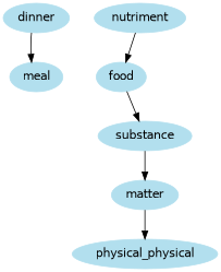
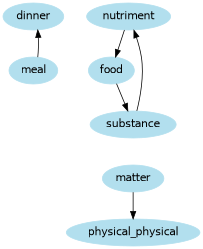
  digraph {
    fontname="DejaVu Sans"
    node [color=lightblue2 fontname="DejaVu Sans" style=filled]
    edge [fontname="DejaVu Sans"]
    dinner
    meal
    nutriment
    food
    substance
    matter
    n7 [label=physical_physical]
-   dinner -> meal
+   meal -> dinner
    nutriment -> food
    food -> substance
-   substance -> matter
+   substance -> nutriment
    matter -> n7
  }
